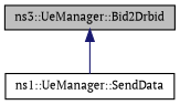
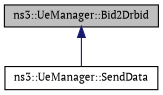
  digraph {
    rankdir=TB
    fontname="PT Serif"
    node [color=black fontname="PT Serif" fontsize=10 shape=record style=filled]
    n1 [fillcolor=grey75 fontcolor=black height=0.2 label="ns3::UeManager::Bid2Drbid" width=0.4]
-   n2 [fillcolor=white height=0.2 label="ns1::UeManager::SendData" width=0.4]
+   n2 [fillcolor=white height=0.2 label="ns3::UeManager::SendData" width=0.4]
    n1 -> n2 [color=midnightblue dir=back fontname="PT Serif" fontsize=10 labelfontname=Helvetica labelfontsize=10 style=solid]
  }
